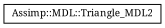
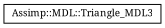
  digraph {
    rankdir=LR
    fontname="Noto Serif"
-   n1 [color=black fillcolor=white fontname="Noto Serif" fontsize=10 height=0.2 label="Assimp::MDL::Triangle_MDL2" shape=record style=filled width=0.4]
+   n1 [color=black fillcolor=white fontname="Noto Serif" fontsize=10 height=0.2 label="Assimp::MDL::Triangle_MDL3" shape=record style=filled width=0.4]
  }
